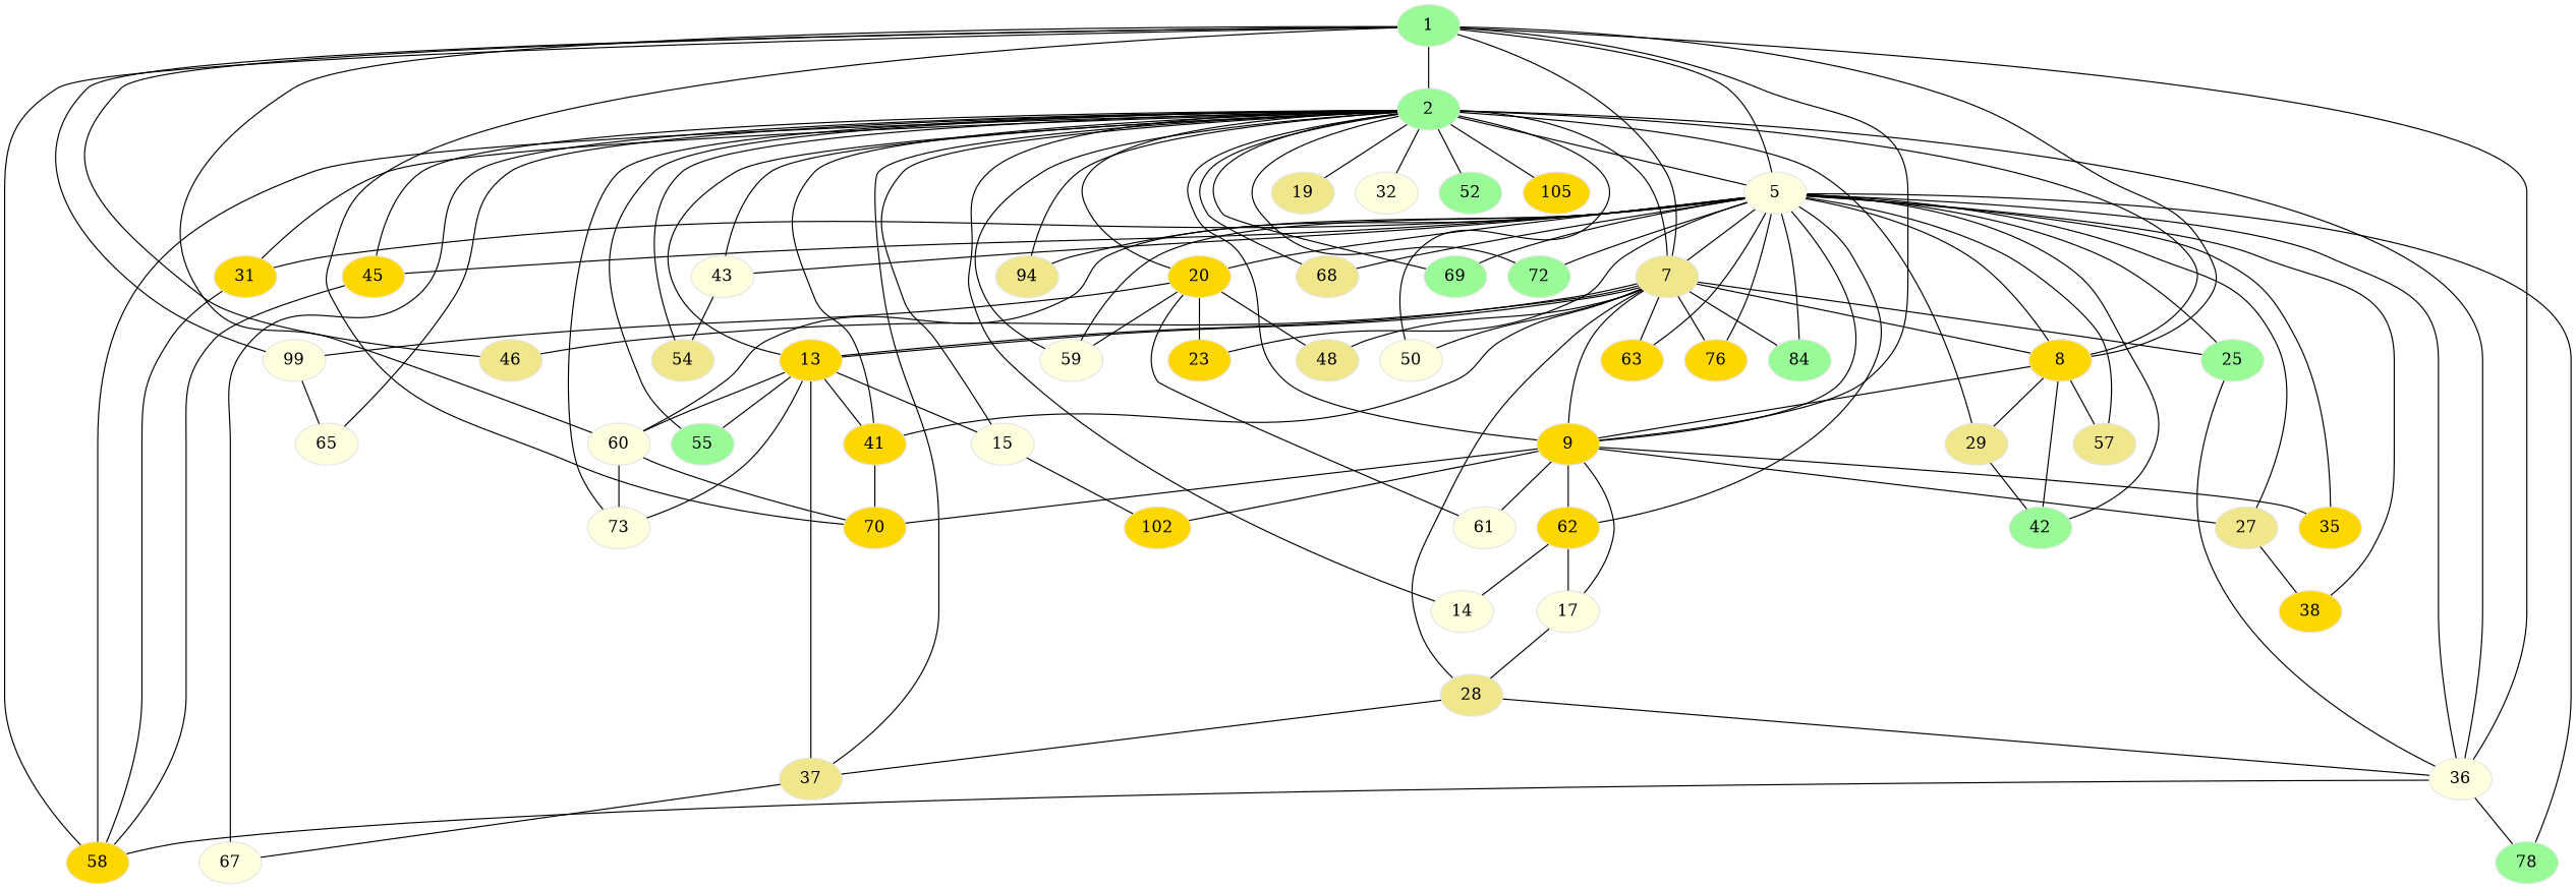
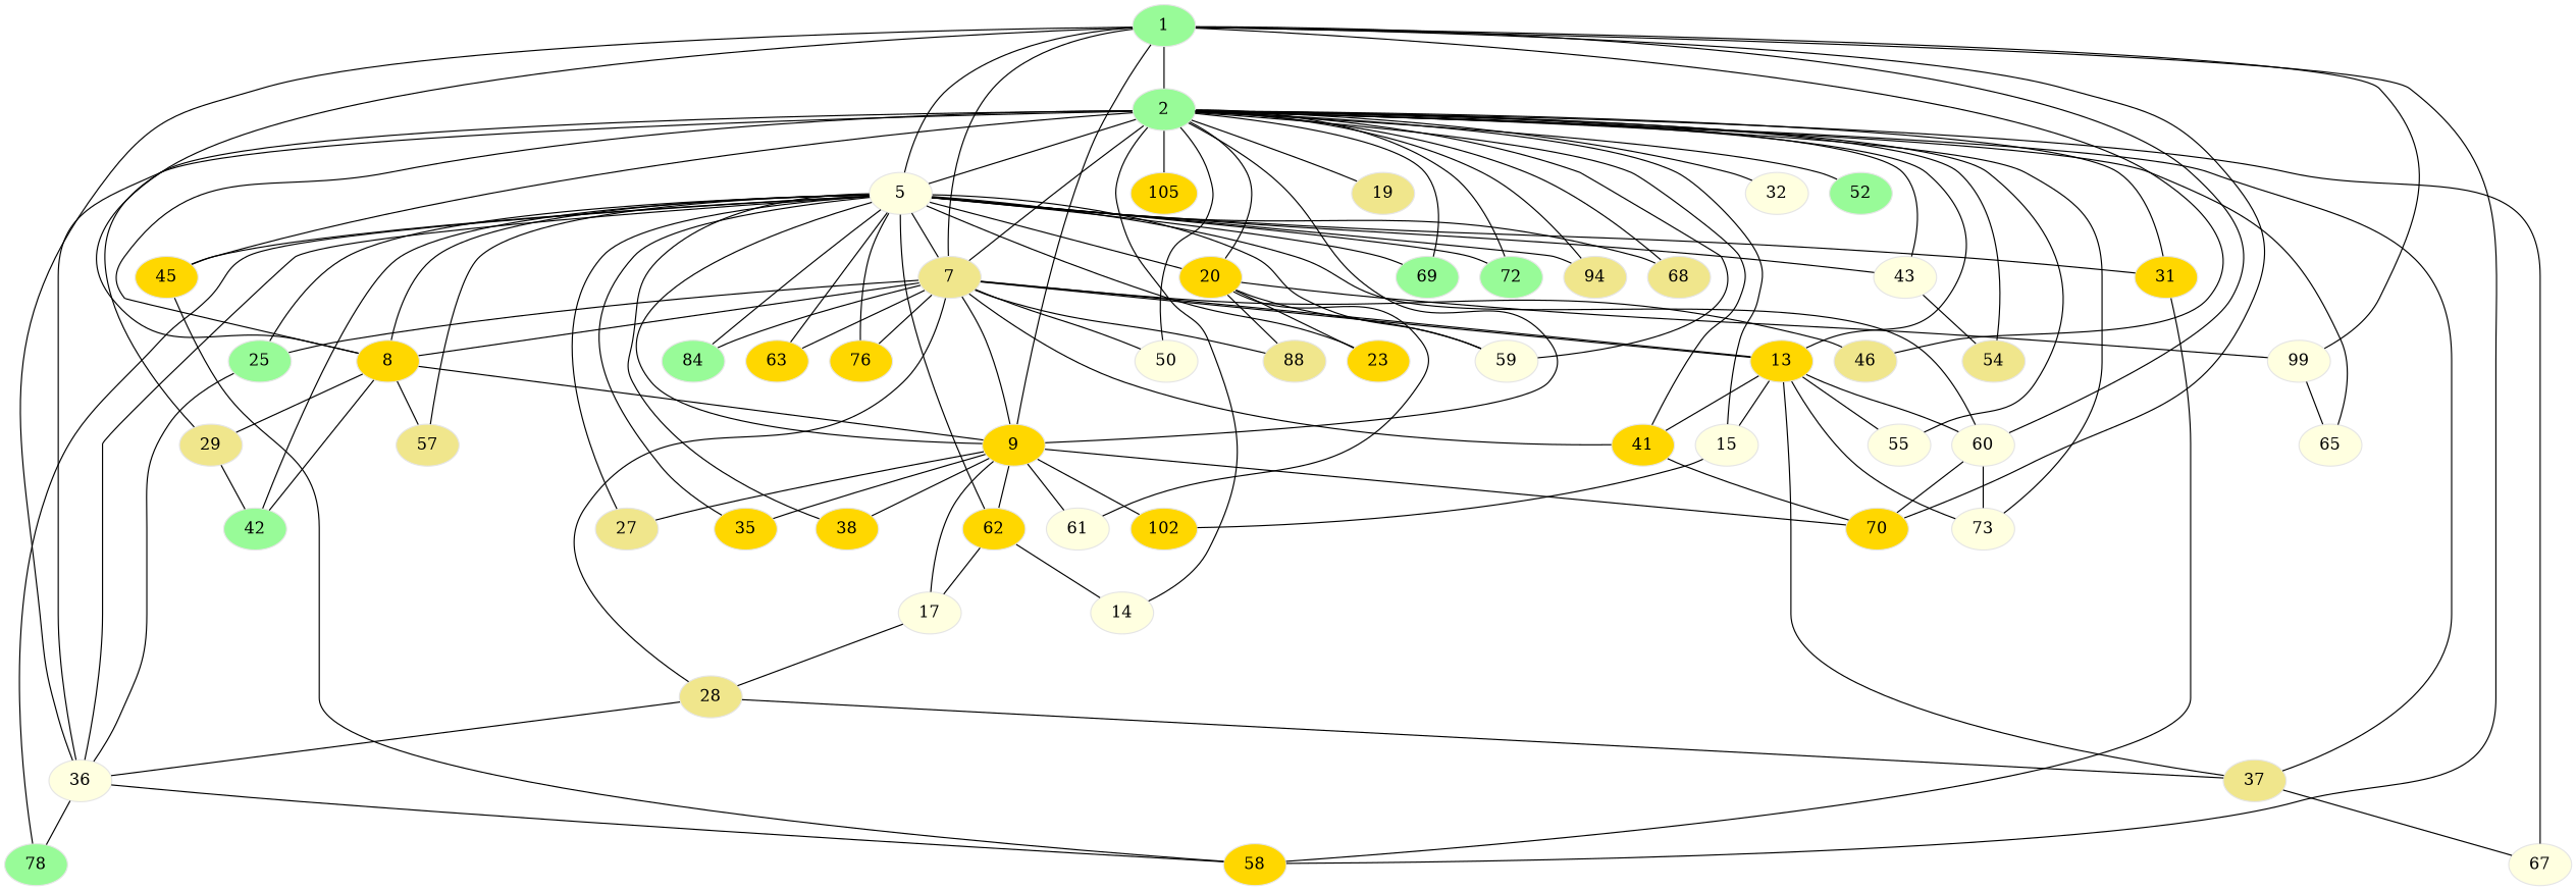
  graph {
    node [color=gray90 fillcolor=gold style=filled]
    2 [fillcolor=palegreen super="+66+44+47+3+101+10+16+30+18+4"]
    5 [fillcolor=lightyellow super="+104+98+11+21+71+6+26"]
    7 [fillcolor=khaki super="+39"]
    8
    9
    36 [fillcolor=lightyellow super="+51+40"]
    58 [super="+87+83"]
    13 [super="+109+86+62+33"]
    14 [fillcolor=lightyellow]
    15 [fillcolor=lightyellow]
    19 [fillcolor=khaki]
    20
    29 [fillcolor=khaki]
    31 [super="+56"]
    32 [fillcolor=lightyellow]
    37 [fillcolor=khaki]
    41 [super="+75"]
    43 [fillcolor=lightyellow]
    45
    50 [fillcolor=lightyellow]
    n21 [fillcolor=palegreen label=52]
    54 [fillcolor=khaki]
-   55 [fillcolor=palegreen]
+   55 [fillcolor=lightyellow]
    59 [fillcolor=lightyellow]
    n25 [fillcolor=khaki label=94]
    65 [fillcolor=lightyellow]
    67 [fillcolor=lightyellow super="+77"]
    68 [fillcolor=khaki]
    69 [fillcolor=palegreen]
    72 [fillcolor=palegreen]
    73 [fillcolor=lightyellow]
    105
    1 [fillcolor=palegreen]
    46 [fillcolor=khaki]
    60 [fillcolor=lightyellow super="+80"]
    70 [super="+74"]
    99 [fillcolor=lightyellow]
    n38 [label=62]
    23
    25 [fillcolor=palegreen super="+34"]
    27 [fillcolor=khaki]
    35
    38
    42 [fillcolor=palegreen]
    57 [fillcolor=khaki]
    63 [super="+106"]
    76
    78 [fillcolor=palegreen]
    84 [fillcolor=palegreen]
    28 [fillcolor=khaki]
-   48 [fillcolor=khaki]
+   48 [fillcolor=khaki label=88]
    17 [fillcolor=lightyellow]
    61 [fillcolor=lightyellow]
    102
    2 -- 5 [weight=13]
    2 -- 7 [weight=9]
    2 -- 8 [weight=6]
    2 -- 9 [weight=6]
    2 -- 36 [weight=2]
-   2 -- 58 [weight=3]
    2 -- 13 [weight=3]
    2 -- 14
    2 -- 15
    2 -- 19
    2 -- 20
    2 -- 29
    2 -- 31 [weight=3]
    2 -- 32 [weight=2]
    2 -- 37
    2 -- 41 [weight=2]
    2 -- 43
    2 -- 45
    2 -- 50
    2 -- n21 [weight=2]
    2 -- 54
    2 -- 55
    2 -- 59
    2 -- n25
    2 -- 65
    2 -- 67 [weight=2]
    2 -- 68
    2 -- 69
    2 -- 72
    2 -- 73
    2 -- 105
    5 -- 7 [weight=3]
    5 -- 8 [weight=2]
    5 -- 9 [weight=4]
    5 -- 36
    5 -- 20
    5 -- 31
    5 -- 43
    5 -- 45
    5 -- 59
    5 -- n25
    5 -- 68
    5 -- 69
    5 -- 72
    5 -- 60
    5 -- n38
    5 -- 23
    5 -- 25
    5 -- 27
    5 -- 35
    5 -- 38
    5 -- 42
    5 -- 57
    5 -- 63 [weight=2]
    5 -- 76
    5 -- 78
    5 -- 84
    7 -- 8
    7 -- 9
    7 -- 13 [weight=3]
    7 -- 13
    7 -- 41
    7 -- 50
    7 -- 46
    7 -- 25 [weight=2]
    7 -- 63
    7 -- 76
    7 -- 84
    7 -- 28
    7 -- 48
    8 -- 9
    8 -- 29
    8 -- 42
    8 -- 57
    9 -- 70
    9 -- n38
    9 -- 27
    9 -- 35
-   27 -- 38
+   9 -- 38
    9 -- 17
    9 -- 61
    9 -- 102
    36 -- 58
    36 -- 78
    13 -- 15
    13 -- 37 [weight=2]
    13 -- 41
    13 -- 55
    13 -- 73
    13 -- 60
    15 -- 102
    20 -- 59
    20 -- 99
    20 -- 23
    20 -- 48
    20 -- 61
    29 -- 42
    31 -- 58
    37 -- 67
    41 -- 70
    43 -- 54
    45 -- 58
    1 -- 2 [weight=5]
    1 -- 5 [weight=3]
    1 -- 7
    1 -- 8
    1 -- 9
    1 -- 36
    1 -- 58
    1 -- 46
    1 -- 60
    1 -- 70
    1 -- 99
    60 -- 73
    60 -- 70
    99 -- 65
    n38 -- 14
    n38 -- 17
    25 -- 36
    28 -- 36
    28 -- 37
    17 -- 28
  }
